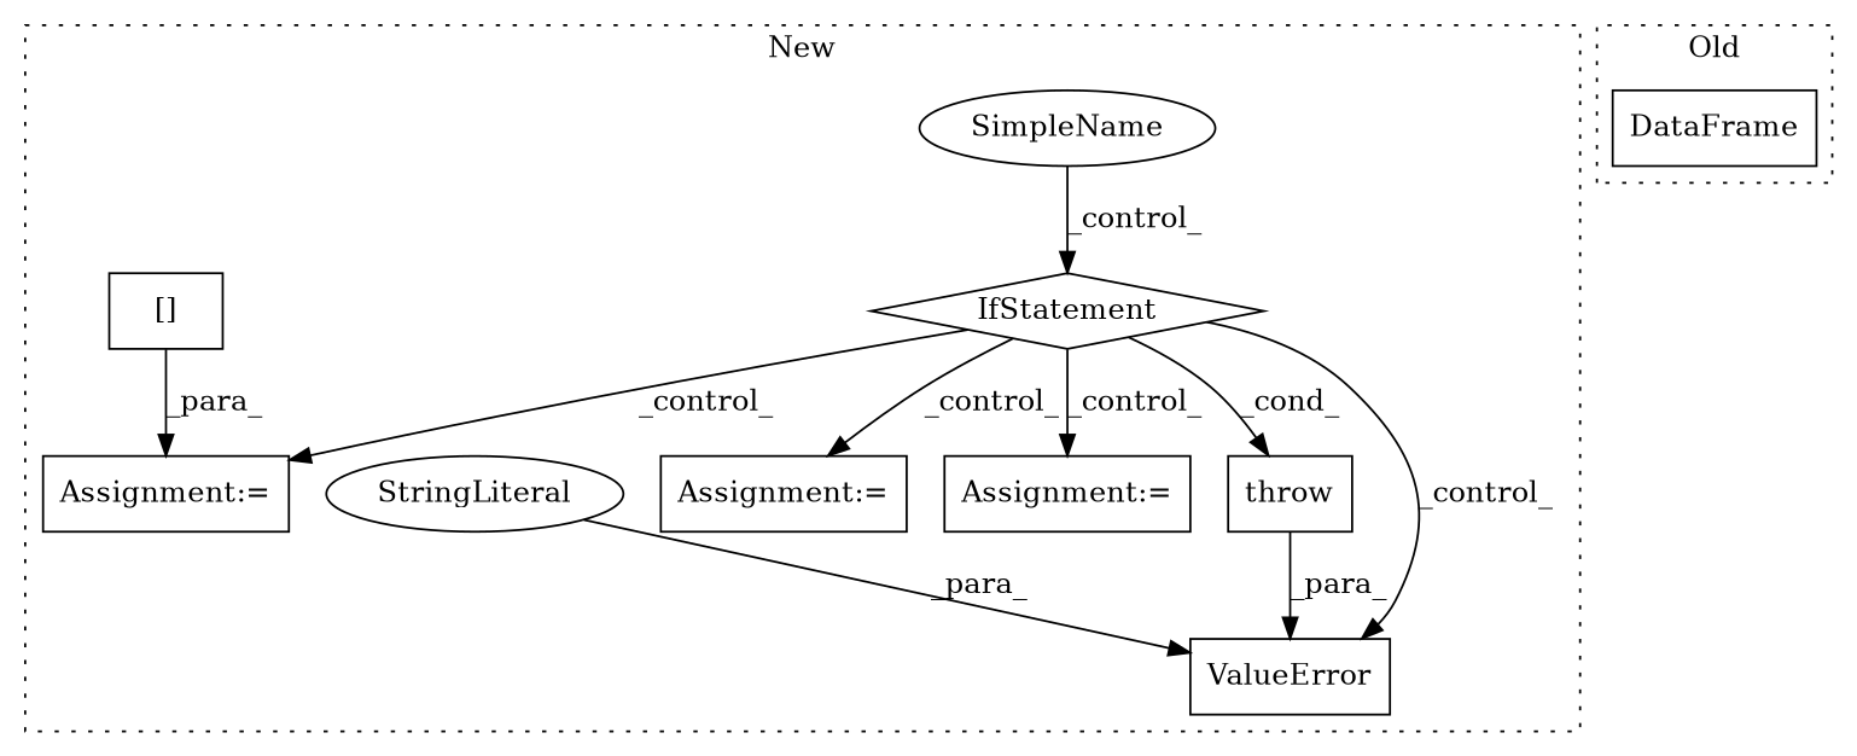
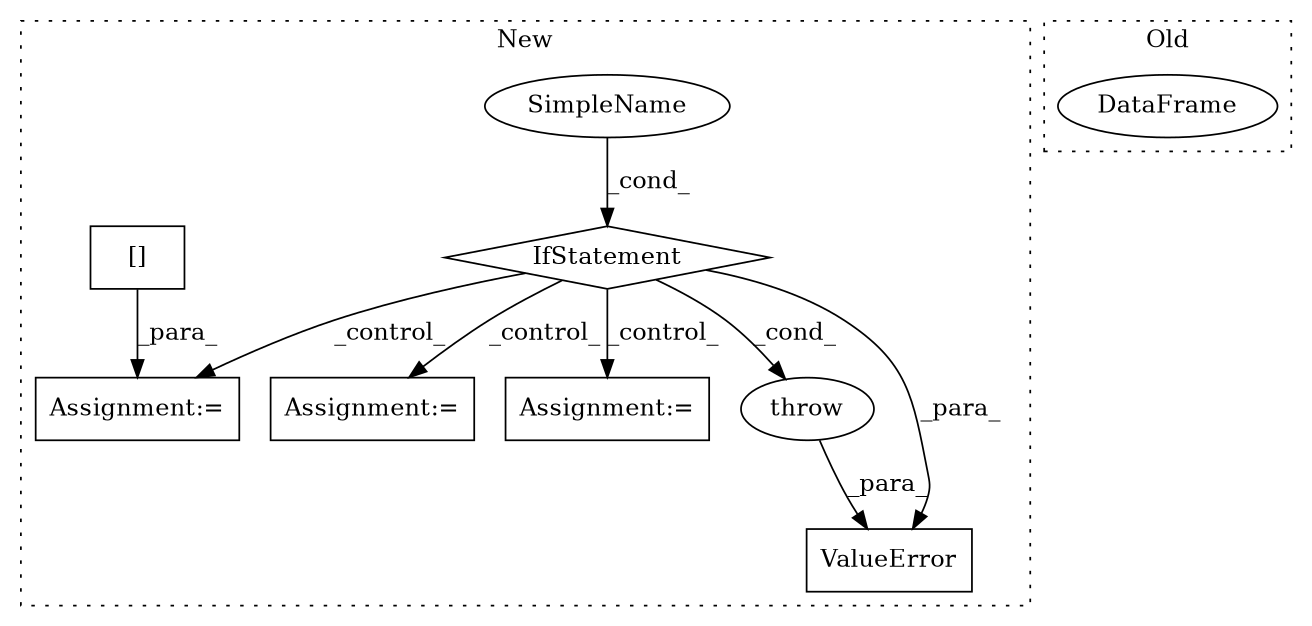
  digraph {
    node [a=7 l=1 shape=box]
    n1 [a=32 l="11,1" label=ValueError s="492,561"]
    n2 [a=25 l="4,2" label=IfStatement s="413,476" shape=diamond]
    n3 [a=42 label=SimpleName shape=ellipse l=""]
    n4 [label="Assignment:=" s=810]
    n5 [label="Assignment:=" s=618]
    n6 [label="Assignment:=" s=677]
-   n7 [a=53 l=6 label=throw s=486]
-   n8 [a=45 l=58 label=StringLiteral s=503 shape=ellipse]
+   n7 [a=53 l=6 label=throw s=486 shape=ellipse]
    n9 [a=2 l="3,1" label="[]" s="811,824"]
-   n10 [a=32 l="10,1" label=DataFrame s="657,679"]
+   n10 [a=32 l="10,1" label=DataFrame s="657,679" shape=ellipse]
    subgraph cluster_1 {
      label=New
      style=dotted
      n1
      n2
      n3
      n4
      n5
      n6
      n7
-     n8
      n9
    }
    subgraph cluster_2 {
      label=Old
      style=dotted
      n10
    }
-   n2 -> n1 [label=_control_]
+   n2 -> n1 [label=_para_]
    n2 -> n4 [label=_control_]
    n2 -> n5 [label=_control_]
    n2 -> n6 [label=_control_]
    n2 -> n7 [label=_cond_]
-   n3 -> n2 [label=_control_]
+   n3 -> n2 [label=_cond_]
    n7 -> n1 [label=_para_]
-   n8 -> n1 [label=_para_]
    n9 -> n4 [label=_para_]
  }
